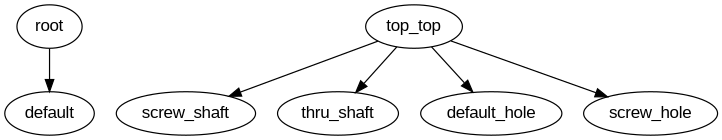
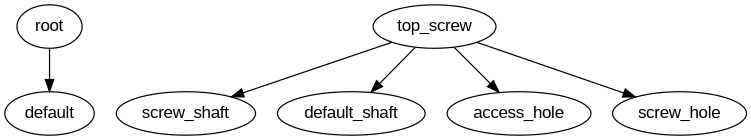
  digraph {
    fontname="Liberation Sans"
    node [fontname="Liberation Sans"]
    edge [fontname="Liberation Sans"]
    n1 [label=root]
    n2 [label=default]
-   n3 [label=top_top]
+   n3 [label=top_screw]
    n4 [label=screw_shaft]
-   n5 [label=thru_shaft]
-   n6 [label=default_hole]
+   n5 [label=default_shaft]
+   n6 [label=access_hole]
    n7 [label=screw_hole]
    n1 -> n2
    n3 -> n4
    n3 -> n5
    n3 -> n6
    n3 -> n7
  }
